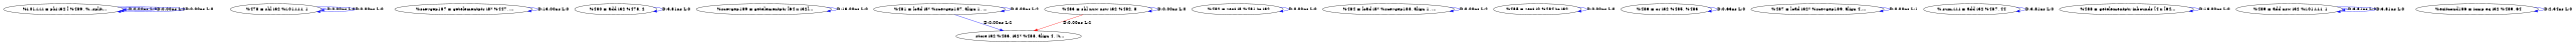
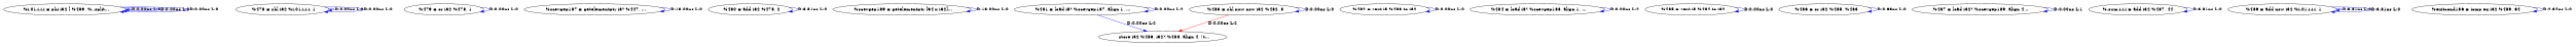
  digraph {
    edge [color=blue]
    n1 [label="  %i.01.i.i.i = phi i32 [ %489, %..split..."]
    n2 [label="  %478 = shl i32 %i.01.i.i.i, 1"]
+   n3 [label="  %479 = or i32 %478, 1"]
    n4 [label="  %scevgep187 = getelementptr i8* %447, ..."]
    n5 [label="  %480 = add i32 %478, 2"]
    n6 [label="  %scevgep189 = getelementptr [64 x i32]..."]
    n7 [label="  %481 = load i8* %scevgep187, align 1, ..."]
    n8 [label="  store i32 %486, i32* %488, align 4, !t..."]
-   n9 [label="  %482 = zext i8 %481 to i32"]
+   n9 [label="%482 = zext i8 %483 to i32"]
    n10 [label="  %483 = shl nuw nsw i32 %482, 8"]
    n11 [label="  %484 = load i8* %scevgep188, align 1, ..."]
-   n12 [label="%485 = zext i0 %484 to i32"]
+   n12 [label="  %485 = zext i8 %484 to i32"]
    n13 [label="  %486 = or i32 %485, %483"]
    n14 [label="  %487 = load i32* %scevgep189, align 4,..."]
    n15 [label="%.sum.i.i.i = add i32 %487, 44"]
-   n16 [label="  %488 = getelementptr inbounds [4 x [64..."]
    n17 [label="  %489 = add nsw i32 %i.01.i.i.i, 1"]
    n18 [label="  %exitcond186 = icmp eq i32 %489, 64"]
    n1 -> n1 [label="D:0.00ns L:0"]
    n1 -> n1 [label="D:0.00ns L:0"]
    n1 -> n1 [label="D:0.00ns L:0"]
    n2 -> n2 [label="D:0.00ns L:0"]
    n2 -> n2 [label="D:0.00ns L:0"]
+   n3 -> n3 [label="D:0.00ns L:0"]
    n4 -> n4 [label="D:13.00ns L:0"]
    n5 -> n5 [label="D:3.81ns L:0"]
    n6 -> n6 [label="D:13.00ns L:0"]
    n7 -> n7 [label="D:0.00ns L:2"]
    n7 -> n8 [label="D:0.00ns L:2"]
    n9 -> n9 [label="D:0.00ns L:0"]
    n10 -> n8 [color=red label="D:0.00ns L:2"]
    n10 -> n10 [label="D:0.00ns L:0"]
    n11 -> n11 [label="D:0.00ns L:2"]
    n12 -> n12 [label="D:0.00ns L:0"]
    n13 -> n13 [label="D:0.63ns L:0"]
    n14 -> n14 [label="D:0.00ns L:1"]
    n15 -> n15 [label="D:3.81ns L:0"]
-   n16 -> n16 [label="D:13.00ns L:0"]
    n17 -> n17 [label="D:3.81ns L:0"]
    n17 -> n17 [label="D:3.81ns L:0"]
    n18 -> n18 [label="D:2.34ns L:0"]
  }
